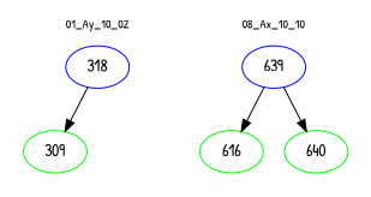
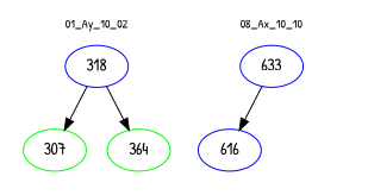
  digraph {
    fontname="Patrick Hand"
    node [color=green fontname="Patrick Hand"]
    edge [color=black fontname="Patrick Hand"]
    n1 [color=blue label=318]
-   n2 [label=309]
-   n4 [color=blue label=639]
-   n5 [label=616]
-   n6 [label=640]
+   n2 [label=307]
+   n3 [label=364]
+   n4 [color=blue label=633]
+   n5 [color=blue label=616]
    subgraph cluster_1 {
      color=white
      fontsize=10
      label="01_Ay_10_02"
      n1
      n2
+     n3
    }
    subgraph cluster_2 {
      color=white
      fontsize=10
      label="08_Ax_10_10"
      n4
      n5
-     n6
    }
    n1 -> n2
+   n1 -> n3
    n4 -> n5
-   n4 -> n6
  }
